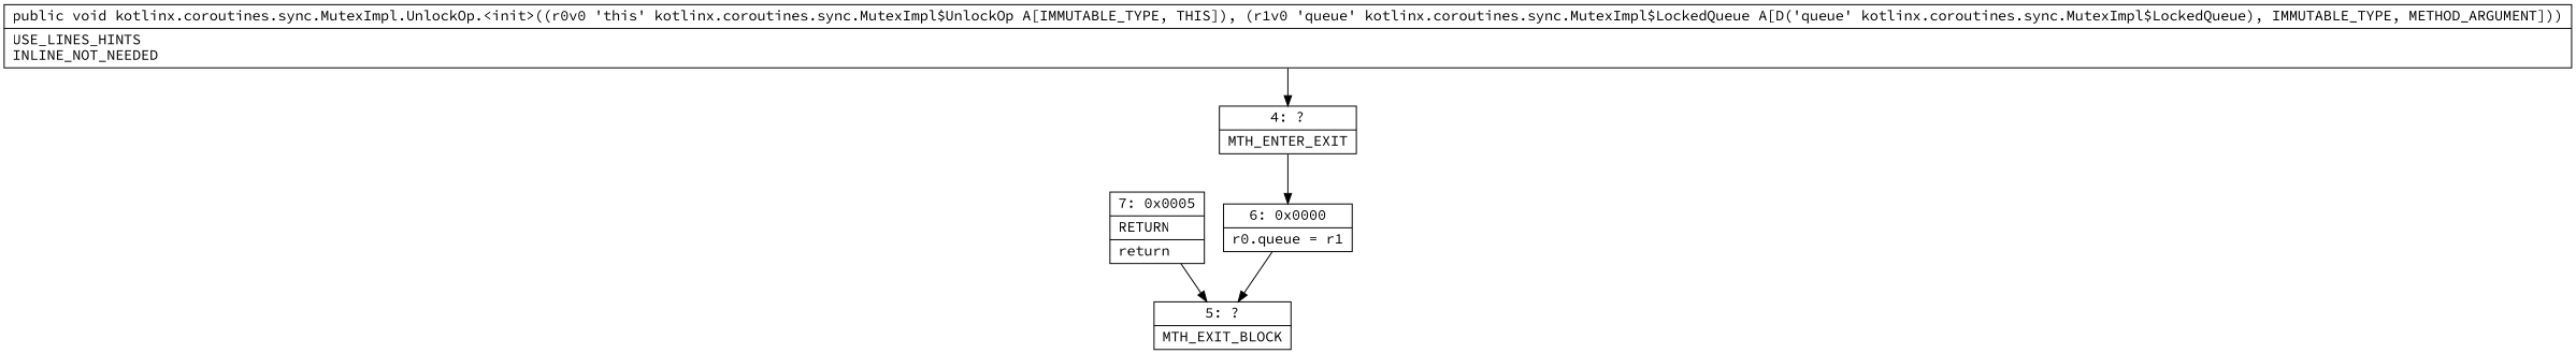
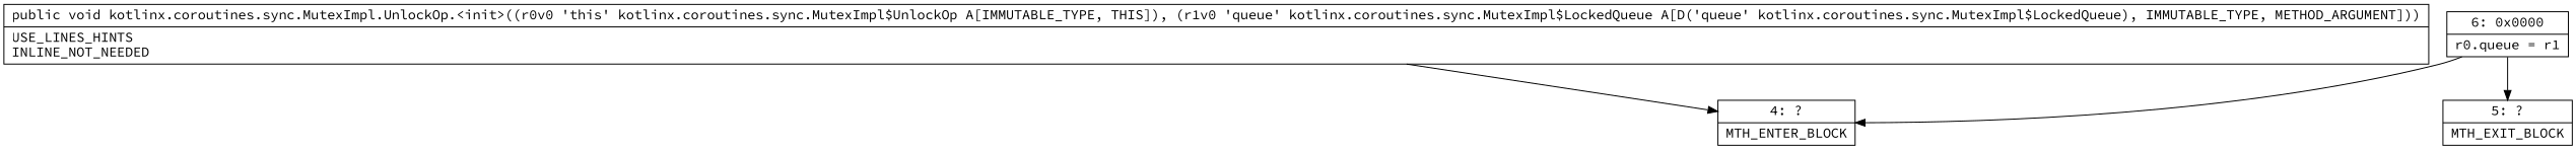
  digraph {
    fontname="Source Code Pro"
    node [fontname="Source Code Pro" shape=record]
    edge [fontname="Source Code Pro"]
-   n1 [label="{4\:\ ?|MTH_ENTER_EXIT\l}"]
+   n1 [label="{4\:\ ?|MTH_ENTER_BLOCK\l}"]
    n2 [label="{6\:\ 0x0000|r0.queue = r1\l}"]
    n3 [label="{5\:\ ?|MTH_EXIT_BLOCK\l}"]
-   n4 [label="{7\:\ 0x0005|RETURN\l|return\l}"]
    n5 [label="{public void kotlinx.coroutines.sync.MutexImpl.UnlockOp.\<init\>((r0v0 'this' kotlinx.coroutines.sync.MutexImpl$UnlockOp A[IMMUTABLE_TYPE, THIS]), (r1v0 'queue' kotlinx.coroutines.sync.MutexImpl$LockedQueue A[D('queue' kotlinx.coroutines.sync.MutexImpl$LockedQueue), IMMUTABLE_TYPE, METHOD_ARGUMENT]))  | USE_LINES_HINTS\lINLINE_NOT_NEEDED\l}"]
-   n1 -> n2
+   n2 -> n1
    n2 -> n3
-   n4 -> n3
    n5 -> n1
  }
